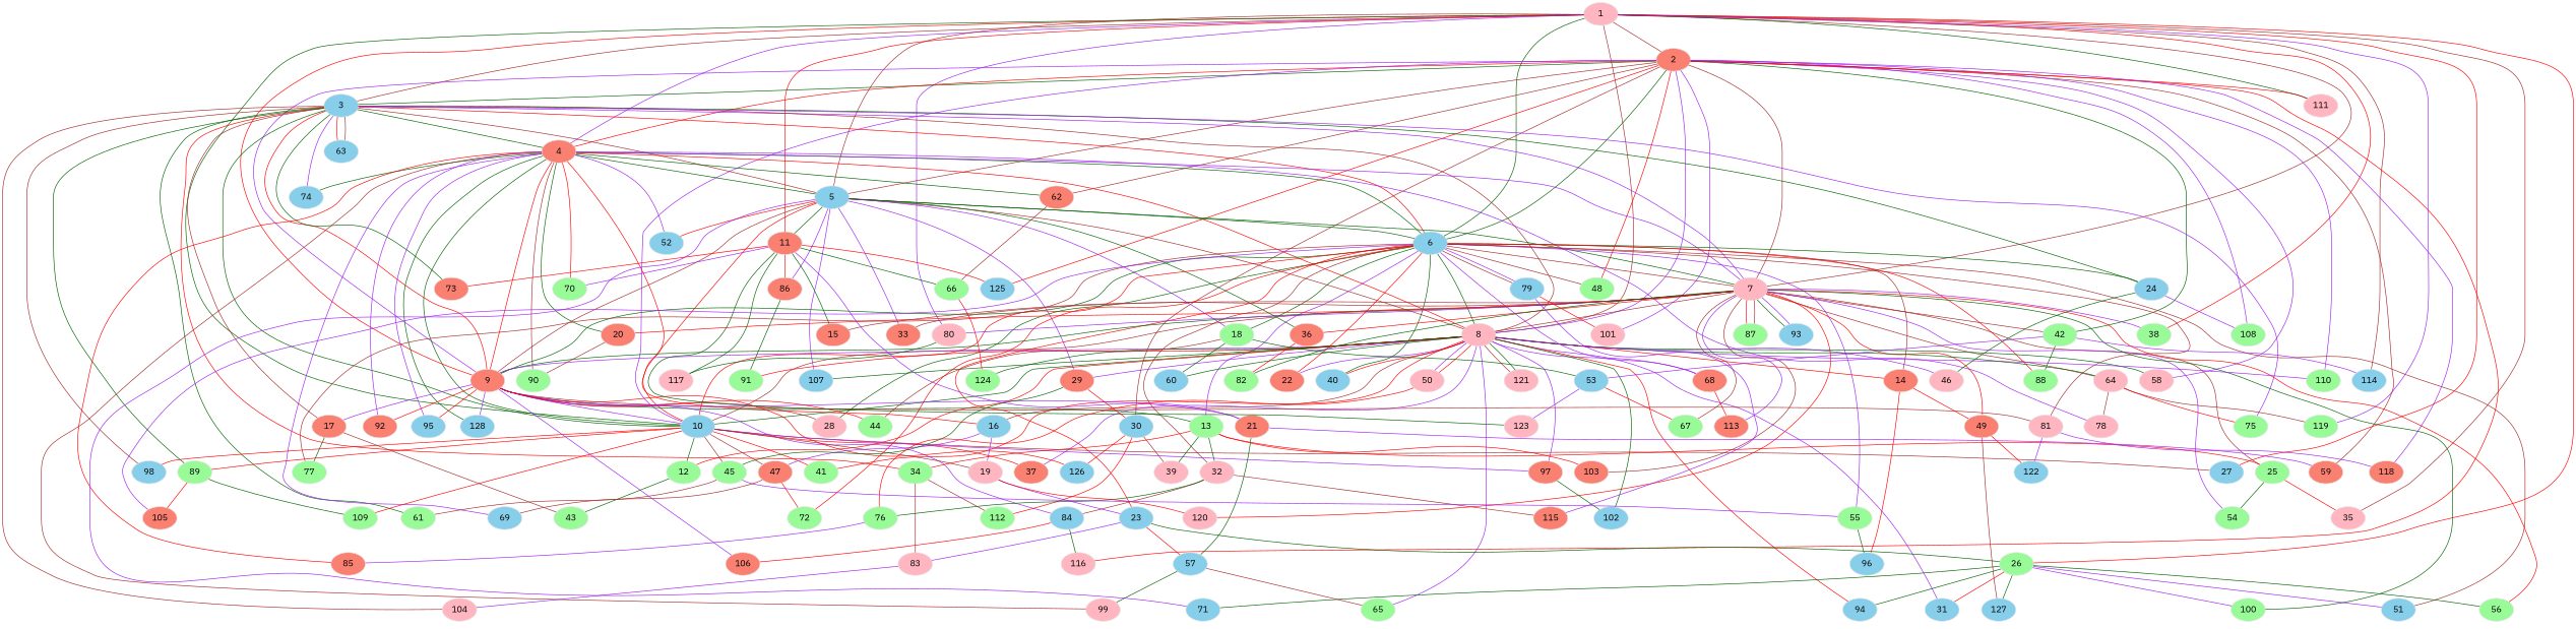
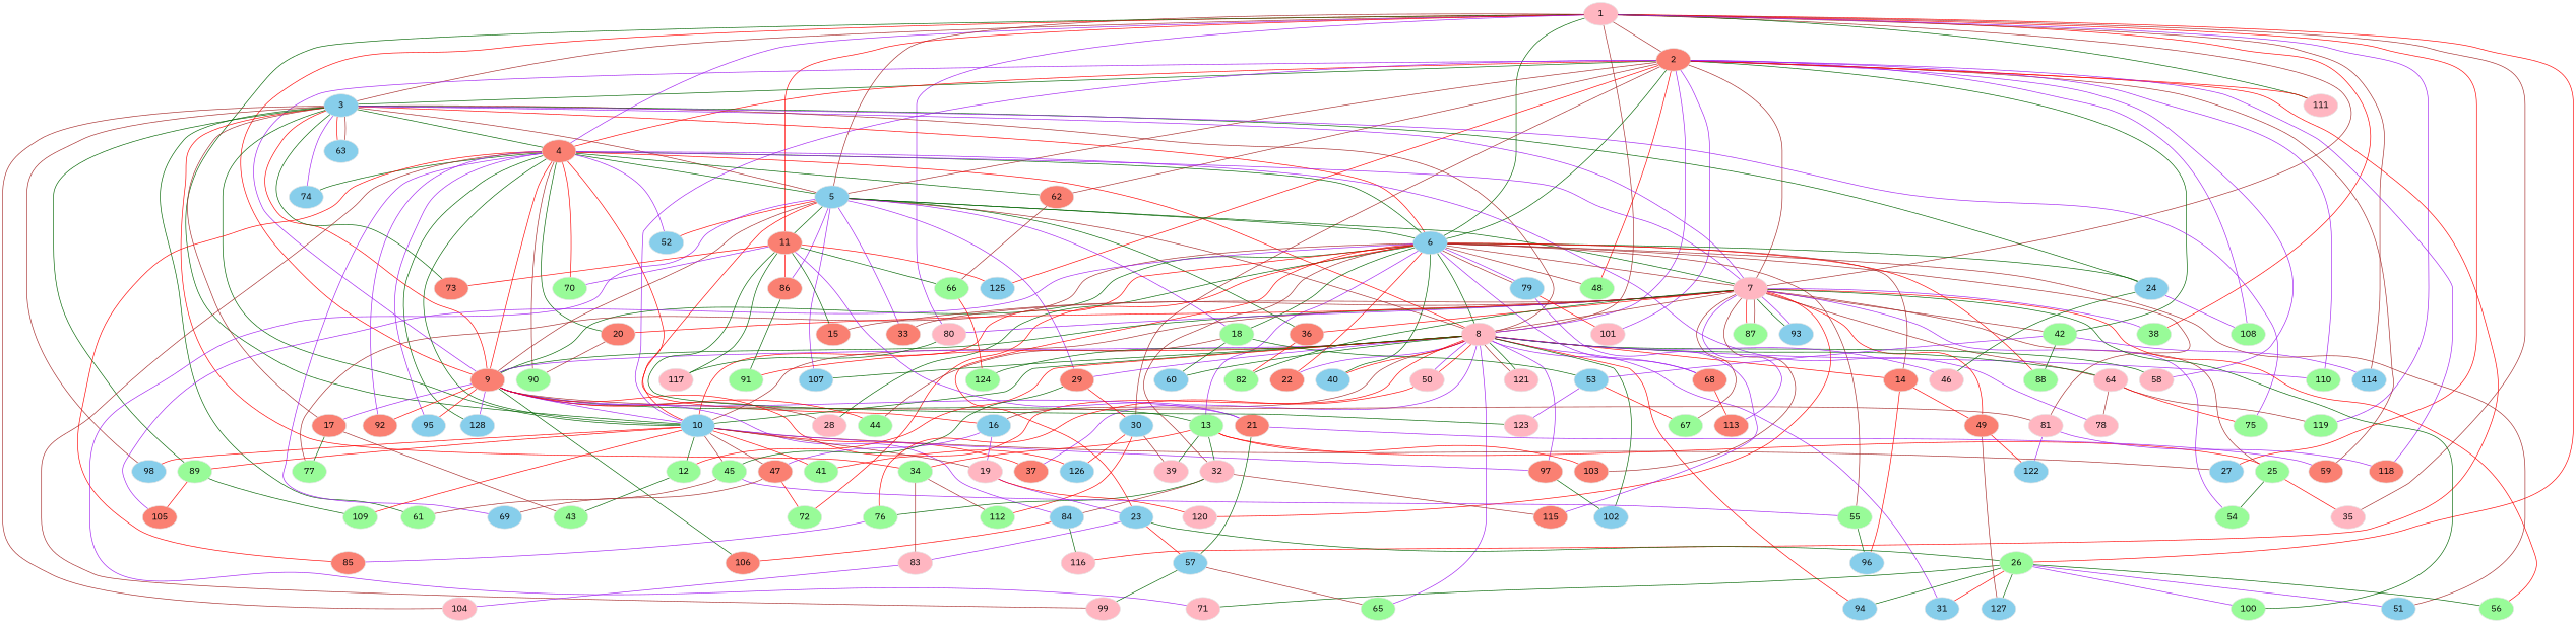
  graph {
    fontname="IBM Plex Sans"
    node [color=gray90 fillcolor=palegreen fontname="IBM Plex Sans" style=filled]
    edge [color=red fontname="IBM Plex Sans"]
    1 [fillcolor=lightpink]
    2 [fillcolor=salmon]
    3 [fillcolor=skyblue]
    4 [fillcolor=salmon]
    5 [fillcolor=skyblue]
    6 [fillcolor=skyblue]
    7 [fillcolor=lightpink]
    8 [fillcolor=lightpink]
    9 [fillcolor=salmon]
    10 [fillcolor=skyblue]
    11 [fillcolor=salmon]
    26
    27 [fillcolor=skyblue]
    35 [fillcolor=lightpink]
    38
    80 [fillcolor=lightpink]
    111 [fillcolor=lightpink]
    114 [fillcolor=skyblue]
    119
    30 [fillcolor=skyblue]
    42
    48
    58 [fillcolor=lightpink]
    59 [fillcolor=salmon]
    62 [fillcolor=salmon]
    101 [fillcolor=lightpink]
    108
    110
    116 [fillcolor=lightpink]
    118 [fillcolor=salmon]
    125 [fillcolor=skyblue]
    17 [fillcolor=salmon]
    24 [fillcolor=skyblue]
    34
    61
    63 [fillcolor=skyblue]
    73 [fillcolor=salmon]
    74 [fillcolor=skyblue]
    75
    89
    98 [fillcolor=skyblue]
    104 [fillcolor=lightpink]
    16 [fillcolor=skyblue]
    20 [fillcolor=salmon]
    52 [fillcolor=skyblue]
    69 [fillcolor=skyblue]
    70
    78 [fillcolor=lightpink]
    85 [fillcolor=salmon]
    90
    92 [fillcolor=salmon]
    95 [fillcolor=skyblue]
    99 [fillcolor=lightpink]
    128 [fillcolor=skyblue]
    18
    29 [fillcolor=salmon]
    33 [fillcolor=salmon]
    36 [fillcolor=salmon]
-   71 [fillcolor=skyblue]
+   71 [fillcolor=lightpink]
    86 [fillcolor=salmon]
    107 [fillcolor=skyblue]
    13
    14 [fillcolor=salmon]
    22 [fillcolor=salmon]
    23 [fillcolor=skyblue]
    28 [fillcolor=lightpink]
    32 [fillcolor=lightpink]
    40 [fillcolor=skyblue]
    51 [fillcolor=skyblue]
    55
    68 [fillcolor=salmon]
    72
    77
    79 [fillcolor=skyblue]
    81 [fillcolor=lightpink]
    88
    105 [fillcolor=salmon]
    15 [fillcolor=salmon]
    25
    49 [fillcolor=salmon]
    54
    56
    64 [fillcolor=lightpink]
    67
    82
    87
    93 [fillcolor=skyblue]
    100
    103 [fillcolor=salmon]
    113 [fillcolor=salmon]
    120 [fillcolor=lightpink]
    12
    31 [fillcolor=skyblue]
    37 [fillcolor=salmon]
    41
    46 [fillcolor=lightpink]
    50 [fillcolor=lightpink]
    60 [fillcolor=skyblue]
    65
    91
    94 [fillcolor=skyblue]
    97 [fillcolor=salmon]
    102 [fillcolor=skyblue]
    121 [fillcolor=lightpink]
    124
    21 [fillcolor=salmon]
    44
    84 [fillcolor=skyblue]
    106 [fillcolor=salmon]
    126 [fillcolor=skyblue]
    19 [fillcolor=lightpink]
    45
    47 [fillcolor=salmon]
    109
    66
    117 [fillcolor=lightpink]
    123 [fillcolor=lightpink]
    127 [fillcolor=skyblue]
    39 [fillcolor=lightpink]
    112
    53 [fillcolor=skyblue]
    43
    83 [fillcolor=lightpink]
    96 [fillcolor=skyblue]
    57 [fillcolor=skyblue]
    76
    115 [fillcolor=salmon]
    122 [fillcolor=skyblue]
    1 -- 2 [color=brown]
    1 -- 3 [color=brown]
    1 -- 4 [color=purple]
    1 -- 5 [color=brown]
    1 -- 6 [color=darkgreen]
    1 -- 7 [color=brown]
    1 -- 8 [color=brown]
    1 -- 9
    1 -- 10 [color=darkgreen]
    1 -- 11
    1 -- 26
    1 -- 27
    1 -- 35 [color=brown]
    1 -- 38
    1 -- 80 [color=purple]
    1 -- 111 [color=darkgreen]
    1 -- 114 [color=brown]
    1 -- 119 [color=purple]
    2 -- 3 [color=darkgreen]
    2 -- 4
    2 -- 5 [color=brown]
    2 -- 6 [color=darkgreen]
    2 -- 7 [color=brown]
    2 -- 8 [color=purple]
    2 -- 9 [color=purple]
    2 -- 10 [color=purple]
    2 -- 111
    2 -- 30 [color=brown]
    2 -- 42 [color=darkgreen]
    2 -- 48
    2 -- 58 [color=purple]
    2 -- 59 [color=brown]
    2 -- 62 [color=brown]
    2 -- 101 [color=purple]
    2 -- 108 [color=purple]
    2 -- 110 [color=purple]
    2 -- 116
    2 -- 118 [color=purple]
    2 -- 125
    3 -- 4 [color=darkgreen]
    3 -- 5 [color=brown]
    3 -- 6
    3 -- 7 [color=purple]
    3 -- 8 [color=brown]
    3 -- 9
    3 -- 10 [color=darkgreen]
    3 -- 17 [color=brown]
    3 -- 24 [color=darkgreen]
    3 -- 34
    3 -- 61 [color=darkgreen]
    3 -- 63
    3 -- 63 [color=brown]
    3 -- 73 [color=darkgreen]
    3 -- 74 [color=purple]
    3 -- 75 [color=purple]
    3 -- 89 [color=darkgreen]
    3 -- 98 [color=brown]
    3 -- 104 [color=brown]
    4 -- 5 [color=darkgreen]
    4 -- 6 [color=darkgreen]
    4 -- 7 [color=purple]
    4 -- 8
    4 -- 9
    4 -- 10 [color=darkgreen]
    4 -- 62 [color=darkgreen]
    4 -- 74 [color=darkgreen]
    4 -- 16
    4 -- 20 [color=darkgreen]
    4 -- 52 [color=purple]
    4 -- 69 [color=purple]
    4 -- 70
    4 -- 78 [color=purple]
    4 -- 85
    4 -- 90 [color=brown]
    4 -- 92 [color=purple]
    4 -- 95 [color=purple]
    4 -- 99 [color=brown]
    4 -- 128 [color=darkgreen]
    5 -- 6 [color=darkgreen]
    5 -- 7 [color=darkgreen]
    5 -- 8 [color=brown]
    5 -- 9 [color=brown]
    5 -- 10
    5 -- 11 [color=darkgreen]
    5 -- 52
    5 -- 18 [color=purple]
    5 -- 29 [color=purple]
    5 -- 33 [color=purple]
    5 -- 36 [color=darkgreen]
    5 -- 71 [color=purple]
    5 -- 86 [color=purple]
    5 -- 107 [color=purple]
    6 -- 7 [color=brown]
    6 -- 8 [color=darkgreen]
    6 -- 9 [color=darkgreen]
    6 -- 10
    6 -- 48 [color=brown]
    6 -- 24 [color=darkgreen]
    6 -- 18 [color=darkgreen]
    6 -- 13 [color=purple]
    6 -- 14 [color=brown]
    6 -- 22
    6 -- 23
    6 -- 28 [color=darkgreen]
    6 -- 32 [color=brown]
    6 -- 40 [color=darkgreen]
    6 -- 51 [color=brown]
-   6 -- 55 [color=purple]
+   6 -- 55 [color=brown]
    6 -- 68 [color=purple]
    6 -- 72
    6 -- 77 [color=brown]
    6 -- 79 [color=brown]
    6 -- 79 [color=purple]
    6 -- 81 [color=brown]
    6 -- 88
    6 -- 105 [color=purple]
    7 -- 8 [color=brown]
    7 -- 9 [color=darkgreen]
    7 -- 10 [color=brown]
    7 -- 38 [color=purple]
    7 -- 80 [color=purple]
    7 -- 42 [color=brown]
    7 -- 20
    7 -- 33 [color=brown]
    7 -- 36
    7 -- 15 [color=brown]
    7 -- 25 [color=brown]
    7 -- 49
    7 -- 54 [color=purple]
    7 -- 56
    7 -- 64 [color=brown]
    7 -- 67 [color=brown]
    7 -- 82 [color=darkgreen]
    7 -- 87
    7 -- 87 [color=brown]
    7 -- 93 [color=darkgreen]
    7 -- 93 [color=purple]
    7 -- 100 [color=darkgreen]
    7 -- 103 [color=brown]
    7 -- 113 [color=purple]
    7 -- 120
    8 -- 9 [color=purple]
    8 -- 10 [color=darkgreen]
    8 -- 58 [color=darkgreen]
    8 -- 110 [color=purple]
    8 -- 16 [color=brown]
    8 -- 29 [color=purple]
    8 -- 107 [color=darkgreen]
    8 -- 14
    8 -- 22 [color=purple]
    8 -- 40
    8 -- 68 [color=purple]
    8 -- 64 [color=darkgreen]
    8 -- 12
    8 -- 31 [color=purple]
    8 -- 37 [color=purple]
    8 -- 41
    8 -- 46 [color=purple]
    8 -- 50 [color=purple]
    8 -- 50
    8 -- 60 [color=darkgreen]
    8 -- 65 [color=purple]
    8 -- 91
    8 -- 94
    8 -- 97 [color=purple]
    8 -- 102 [color=darkgreen]
    8 -- 121 [color=brown]
    8 -- 121 [color=darkgreen]
    8 -- 124 [color=darkgreen]
    9 -- 10 [color=purple]
    9 -- 17 [color=purple]
    9 -- 92
    9 -- 95
    9 -- 128 [color=purple]
    9 -- 13 [color=darkgreen]
    9 -- 28 [color=brown]
    9 -- 81 [color=brown]
    9 -- 21 [color=purple]
    9 -- 44
    9 -- 84 [color=purple]
-   9 -- 106 [color=purple]
+   9 -- 106 [color=darkgreen]
    9 -- 126
    10 -- 27 [color=brown]
    10 -- 89
    10 -- 98
    10 -- 12 [color=darkgreen]
    10 -- 37
    10 -- 41
    10 -- 97 [color=purple]
    10 -- 19 [color=brown]
    10 -- 45 [color=brown]
    10 -- 47 [color=brown]
    10 -- 109
    11 -- 125
    11 -- 73
    11 -- 70 [color=purple]
    11 -- 86
    11 -- 15 [color=darkgreen]
    11 -- 21 [color=purple]
    11 -- 66 [color=darkgreen]
    11 -- 117 [color=darkgreen]
    11 -- 123 [color=darkgreen]
    26 -- 71 [color=darkgreen]
    26 -- 51 [color=purple]
    26 -- 56 [color=darkgreen]
    26 -- 100 [color=purple]
    26 -- 31
    26 -- 94 [color=darkgreen]
    26 -- 127 [color=darkgreen]
    80 -- 117 [color=darkgreen]
    30 -- 126
    30 -- 39 [color=brown]
    30 -- 112
    42 -- 114 [color=purple]
    42 -- 88 [color=darkgreen]
    42 -- 53 [color=purple]
    62 -- 66 [color=brown]
    17 -- 77 [color=darkgreen]
    17 -- 43 [color=brown]
    24 -- 108 [color=purple]
    24 -- 46 [color=darkgreen]
    34 -- 112 [color=brown]
    34 -- 83 [color=brown]
    89 -- 105
    89 -- 109 [color=darkgreen]
    16 -- 19 [color=purple]
    16 -- 47 [color=purple]
    20 -- 90 [color=brown]
    18 -- 60 [color=darkgreen]
    18 -- 44 [color=brown]
    18 -- 53 [color=darkgreen]
    29 -- 30
    29 -- 45 [color=darkgreen]
    36 -- 82
    86 -- 91 [color=darkgreen]
    13 -- 34
    13 -- 32 [color=darkgreen]
    13 -- 25
    13 -- 103
    13 -- 39 [color=darkgreen]
    14 -- 49
    14 -- 96
    23 -- 26 [color=darkgreen]
    23 -- 83 [color=purple]
    23 -- 57
    32 -- 84 [color=brown]
    32 -- 76 [color=darkgreen]
    32 -- 115 [color=brown]
    55 -- 96 [color=darkgreen]
    68 -- 113
    79 -- 101
    79 -- 115 [color=purple]
    81 -- 118 [color=purple]
    81 -- 122 [color=purple]
    25 -- 35
    25 -- 54 [color=darkgreen]
    49 -- 127 [color=brown]
    49 -- 122
    64 -- 119 [color=brown]
    64 -- 75
    64 -- 78 [color=brown]
    12 -- 43 [color=darkgreen]
    50 -- 76
    97 -- 102 [color=darkgreen]
    21 -- 59 [color=purple]
    21 -- 57 [color=darkgreen]
    84 -- 116 [color=darkgreen]
    84 -- 106
    19 -- 23 [color=purple]
    19 -- 120
    45 -- 61 [color=brown]
    45 -- 55 [color=purple]
    47 -- 69 [color=brown]
    47 -- 72
    66 -- 124
    53 -- 67
    53 -- 123 [color=purple]
    83 -- 104 [color=purple]
    57 -- 99 [color=darkgreen]
    57 -- 65 [color=brown]
    76 -- 85 [color=purple]
  }
